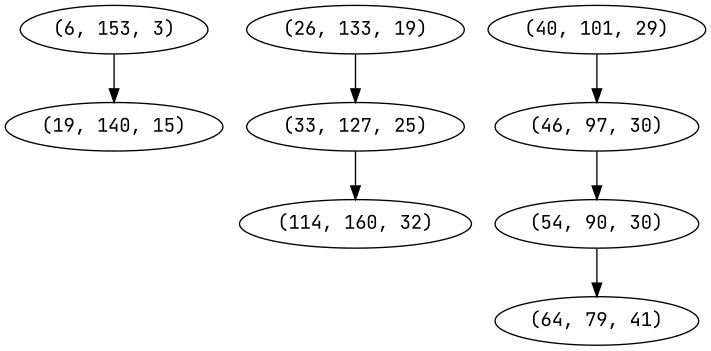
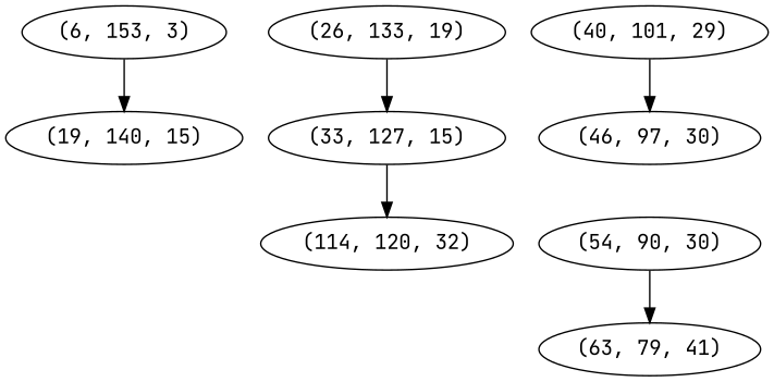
  digraph {
    fontname="JetBrains Mono"
    node [fontname="JetBrains Mono"]
    edge [fontname="JetBrains Mono"]
    n1 [label="(6, 153, 3)"]
    "(19, 140, 15)"
    "(26, 133, 19)"
-   "(33, 127, 25)"
-   "(114, 120, 32)" [label="(114, 160, 32)"]
+   "(33, 127, 25)" [label="(33, 127, 15)"]
+   "(114, 120, 32)"
    "(40, 101, 29)"
    "(46, 97, 30)"
    n8 [label="(54, 90, 30)"]
-   "(64, 79, 41)"
+   "(64, 79, 41)" [label="(63, 79, 41)"]
    n1 -> "(19, 140, 15)"
    "(26, 133, 19)" -> "(33, 127, 25)"
    "(33, 127, 25)" -> "(114, 120, 32)"
    "(40, 101, 29)" -> "(46, 97, 30)"
-   "(46, 97, 30)" -> n8
    n8 -> "(64, 79, 41)"
  }
